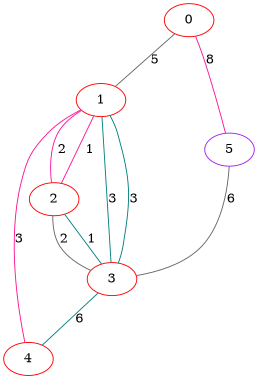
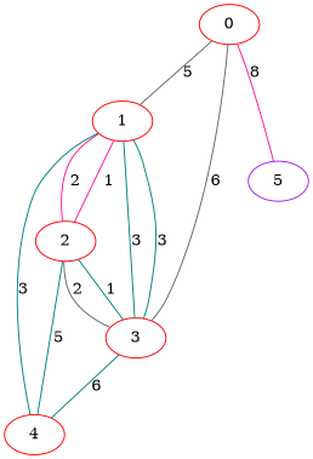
  graph {
    fontname="DejaVu Serif"
    node [color=red fontname="DejaVu Serif" weight=1]
    edge [color=teal fontname="DejaVu Serif"]
    0
    1
    3
    5 [color=purple weight=4]
    2
    4
    0 -- 1 [color=gray40 label=5]
-   5 -- 3 [color=gray40 label=6]
+   0 -- 3 [color=gray40 label=6]
    0 -- 5 [color=deeppink label=8]
    1 -- 3 [label=3]
    1 -- 3 [label=3]
    1 -- 2 [color=deeppink label=1]
    1 -- 2 [color=deeppink label=2]
-   1 -- 4 [color=deeppink label=3]
+   1 -- 4 [label=3]
    3 -- 4 [label=6]
    2 -- 3 [color=gray40 label=2]
    2 -- 3 [label=1]
+   2 -- 4 [label=5]
  }
